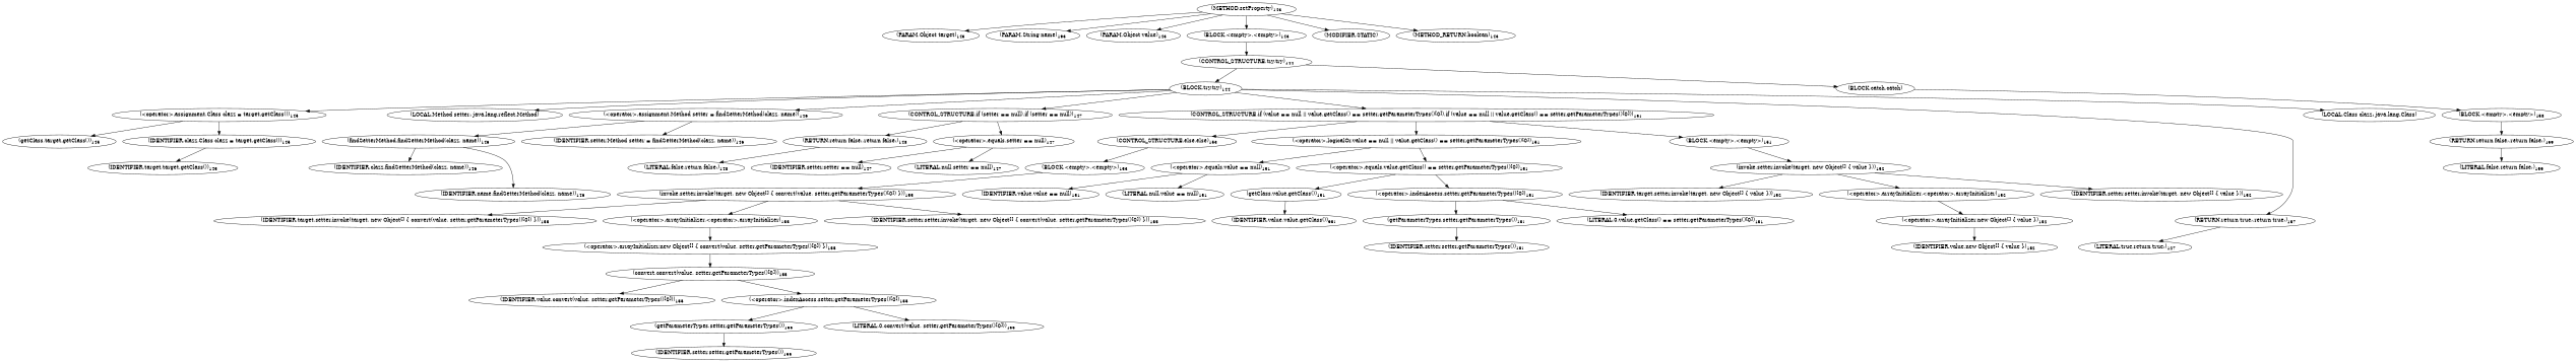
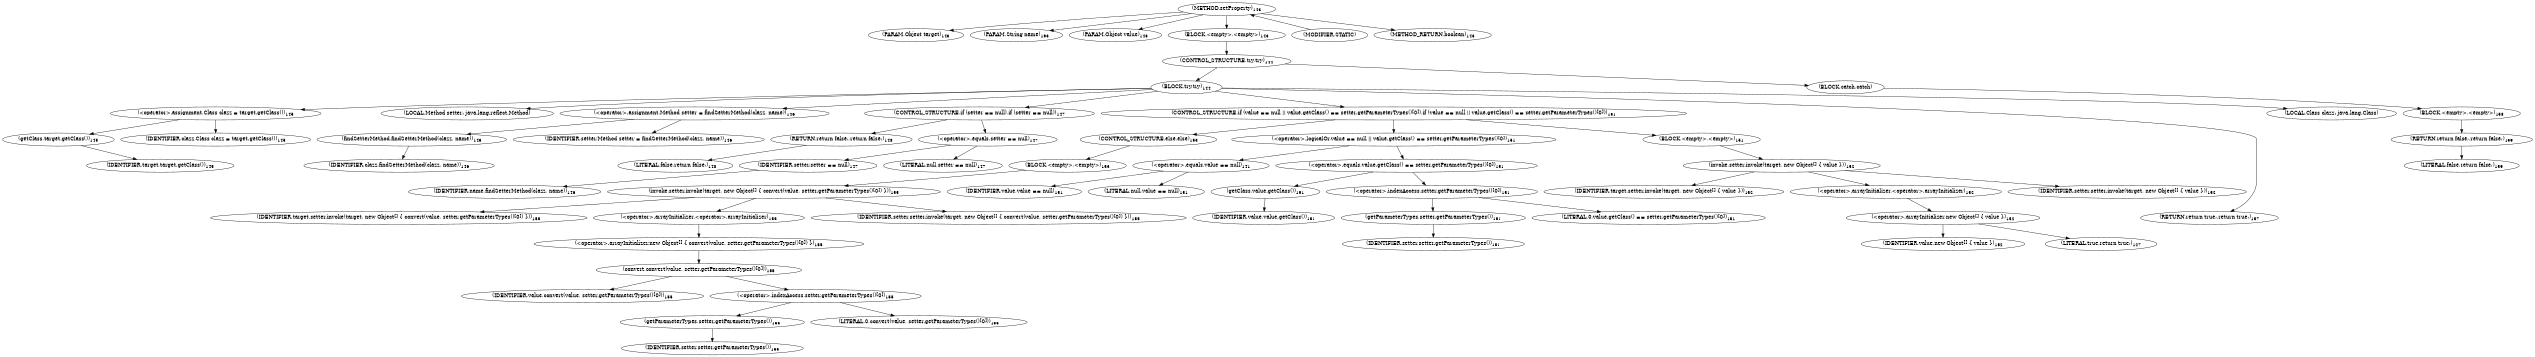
  digraph {
    n1 [label=<(METHOD,setProperty)<SUB>143</SUB>>]
    n2 [label=<(PARAM,Object target)<SUB>143</SUB>>]
    n3 [label=<(PARAM,String name)<SUB>193</SUB>>]
    n4 [label=<(PARAM,Object value)<SUB>143</SUB>>]
    n5 [label=<(BLOCK,&lt;empty&gt;,&lt;empty&gt;)<SUB>143</SUB>>]
    n6 [label=<(MODIFIER,STATIC)>]
    n7 [label=<(METHOD_RETURN,boolean)<SUB>143</SUB>>]
    n8 [label=<(CONTROL_STRUCTURE,try,try)<SUB>144</SUB>>]
    n9 [label=<(BLOCK,try,try)<SUB>144</SUB>>]
    n10 [label=<(BLOCK,catch,catch)>]
    n11 [label=<(LOCAL,Class clazz: java.lang.Class)>]
    n12 [label=<(&lt;operator&gt;.assignment,Class clazz = target.getClass())<SUB>145</SUB>>]
    n13 [label=<(LOCAL,Method setter: java.lang.reflect.Method)>]
    n14 [label=<(&lt;operator&gt;.assignment,Method setter = findSetterMethod(clazz, name))<SUB>146</SUB>>]
    n15 [label=<(CONTROL_STRUCTURE,if (setter == null),if (setter == null))<SUB>147</SUB>>]
    n16 [label=<(CONTROL_STRUCTURE,if (value == null || value.getClass() == setter.getParameterTypes()[0]),if (value == null || value.getClass() == setter.getParameterTypes()[0]))<SUB>151</SUB>>]
    n17 [label=<(RETURN,return true;,return true;)<SUB>157</SUB>>]
    n18 [label=<(BLOCK,&lt;empty&gt;,&lt;empty&gt;)<SUB>158</SUB>>]
    n19 [label=<(IDENTIFIER,clazz,Class clazz = target.getClass())<SUB>145</SUB>>]
    n20 [label=<(getClass,target.getClass())<SUB>145</SUB>>]
    n21 [label=<(IDENTIFIER,setter,Method setter = findSetterMethod(clazz, name))<SUB>146</SUB>>]
    n22 [label=<(findSetterMethod,findSetterMethod(clazz, name))<SUB>146</SUB>>]
    n23 [label=<(&lt;operator&gt;.equals,setter == null)<SUB>147</SUB>>]
    n24 [label=<(RETURN,return false;,return false;)<SUB>148</SUB>>]
    n25 [label=<(&lt;operator&gt;.logicalOr,value == null || value.getClass() == setter.getParameterTypes()[0])<SUB>151</SUB>>]
    n26 [label=<(BLOCK,&lt;empty&gt;,&lt;empty&gt;)<SUB>151</SUB>>]
    n27 [label=<(CONTROL_STRUCTURE,else,else)<SUB>153</SUB>>]
    n28 [label=<(LITERAL,true,return true;)<SUB>127</SUB>>]
    n29 [label=<(IDENTIFIER,target,target.getClass())<SUB>145</SUB>>]
    n30 [label=<(IDENTIFIER,clazz,findSetterMethod(clazz, name))<SUB>146</SUB>>]
    n31 [label=<(IDENTIFIER,name,findSetterMethod(clazz, name))<SUB>146</SUB>>]
    n32 [label=<(IDENTIFIER,setter,setter == null)<SUB>147</SUB>>]
    n33 [label=<(LITERAL,null,setter == null)<SUB>147</SUB>>]
    n34 [label=<(LITERAL,false,return false;)<SUB>148</SUB>>]
-   n35 [label=<(&lt;operator&gt;.equals,value == null)<SUB>151</SUB>>]
+   n35 [label=<(&lt;operator&gt;.equals,value == null)<SUB>141</SUB>>]
    n36 [label=<(&lt;operator&gt;.equals,value.getClass() == setter.getParameterTypes()[0])<SUB>151</SUB>>]
    n37 [label=<(invoke,setter.invoke(target, new Object[] { value }))<SUB>152</SUB>>]
    n38 [label=<(BLOCK,&lt;empty&gt;,&lt;empty&gt;)<SUB>153</SUB>>]
    n39 [label=<(IDENTIFIER,value,value == null)<SUB>151</SUB>>]
    n40 [label=<(LITERAL,null,value == null)<SUB>151</SUB>>]
    n41 [label=<(getClass,value.getClass())<SUB>151</SUB>>]
    n42 [label=<(&lt;operator&gt;.indexAccess,setter.getParameterTypes()[0])<SUB>151</SUB>>]
-   n43 [label=<(IDENTIFIER,value,value.getClass())<SUB>951</SUB>>]
+   n43 [label=<(IDENTIFIER,value,value.getClass())<SUB>151</SUB>>]
    n44 [label=<(getParameterTypes,setter.getParameterTypes())<SUB>151</SUB>>]
    n45 [label=<(LITERAL,0,value.getClass() == setter.getParameterTypes()[0])<SUB>151</SUB>>]
    n46 [label=<(IDENTIFIER,setter,setter.getParameterTypes())<SUB>151</SUB>>]
    n47 [label=<(IDENTIFIER,setter,setter.invoke(target, new Object[] { value }))<SUB>152</SUB>>]
    n48 [label=<(IDENTIFIER,target,setter.invoke(target, new Object[] { value }))<SUB>152</SUB>>]
    n49 [label=<(&lt;operator&gt;.arrayInitializer,&lt;operator&gt;.arrayInitializer)<SUB>152</SUB>>]
    n50 [label=<(&lt;operator&gt;.arrayInitializer,new Object[] { value })<SUB>152</SUB>>]
    n51 [label=<(IDENTIFIER,value,new Object[] { value })<SUB>152</SUB>>]
    n52 [label=<(invoke,setter.invoke(target, new Object[] { convert(value, setter.getParameterTypes()[0]) }))<SUB>155</SUB>>]
    n53 [label=<(IDENTIFIER,setter,setter.invoke(target, new Object[] { convert(value, setter.getParameterTypes()[0]) }))<SUB>155</SUB>>]
    n54 [label=<(IDENTIFIER,target,setter.invoke(target, new Object[] { convert(value, setter.getParameterTypes()[0]) }))<SUB>155</SUB>>]
    n55 [label=<(&lt;operator&gt;.arrayInitializer,&lt;operator&gt;.arrayInitializer)<SUB>155</SUB>>]
    n56 [label=<(&lt;operator&gt;.arrayInitializer,new Object[] { convert(value, setter.getParameterTypes()[0]) })<SUB>155</SUB>>]
    n57 [label=<(convert,convert(value, setter.getParameterTypes()[0]))<SUB>155</SUB>>]
    n58 [label=<(IDENTIFIER,value,convert(value, setter.getParameterTypes()[0]))<SUB>155</SUB>>]
    n59 [label=<(&lt;operator&gt;.indexAccess,setter.getParameterTypes()[0])<SUB>155</SUB>>]
    n60 [label=<(getParameterTypes,setter.getParameterTypes())<SUB>155</SUB>>]
    n61 [label=<(LITERAL,0,convert(value, setter.getParameterTypes()[0]))<SUB>155</SUB>>]
    n62 [label=<(IDENTIFIER,setter,setter.getParameterTypes())<SUB>155</SUB>>]
    n63 [label=<(RETURN,return false;,return false;)<SUB>159</SUB>>]
    n64 [label=<(LITERAL,false,return false;)<SUB>159</SUB>>]
    n1 -> n2
    n1 -> n3
    n1 -> n4
    n1 -> n5
-   n1 -> n6
+   n6 -> n1
    n1 -> n7
    n5 -> n8
    n8 -> n9
    n8 -> n10
    n9 -> n11
    n9 -> n12
    n9 -> n13
    n9 -> n14
    n9 -> n15
    n9 -> n16
    n9 -> n17
    n10 -> n18
    n12 -> n19
    n12 -> n20
    n14 -> n21
    n14 -> n22
    n15 -> n23
    n15 -> n24
    n16 -> n25
    n16 -> n26
    n16 -> n27
-   n17 -> n28
+   n50 -> n28
    n18 -> n63
-   n19 -> n29
+   n20 -> n29
    n22 -> n30
-   n22 -> n31
+   n32 -> n31
    n23 -> n32
    n23 -> n33
    n24 -> n34
    n25 -> n35
    n25 -> n36
    n26 -> n37
    n27 -> n38
    n35 -> n39
    n35 -> n40
    n36 -> n41
    n36 -> n42
    n37 -> n47
    n37 -> n48
    n37 -> n49
    n38 -> n52
    n41 -> n43
    n42 -> n44
    n42 -> n45
    n44 -> n46
    n49 -> n50
    n50 -> n51
    n52 -> n53
    n52 -> n54
    n52 -> n55
    n55 -> n56
    n56 -> n57
    n57 -> n58
    n57 -> n59
    n59 -> n60
    n59 -> n61
    n60 -> n62
    n63 -> n64
  }
